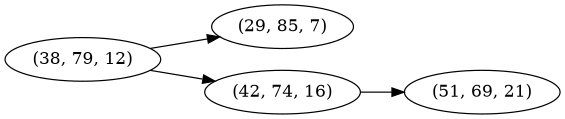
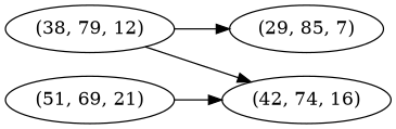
  digraph {
    rankdir=LR
    "(38, 79, 12)"
    "(29, 85, 7)"
    "(42, 74, 16)"
    "(51, 69, 21)"
    "(38, 79, 12)" -> "(29, 85, 7)"
    "(38, 79, 12)" -> "(42, 74, 16)"
-   "(42, 74, 16)" -> "(51, 69, 21)"
+   "(51, 69, 21)" -> "(42, 74, 16)"
  }
